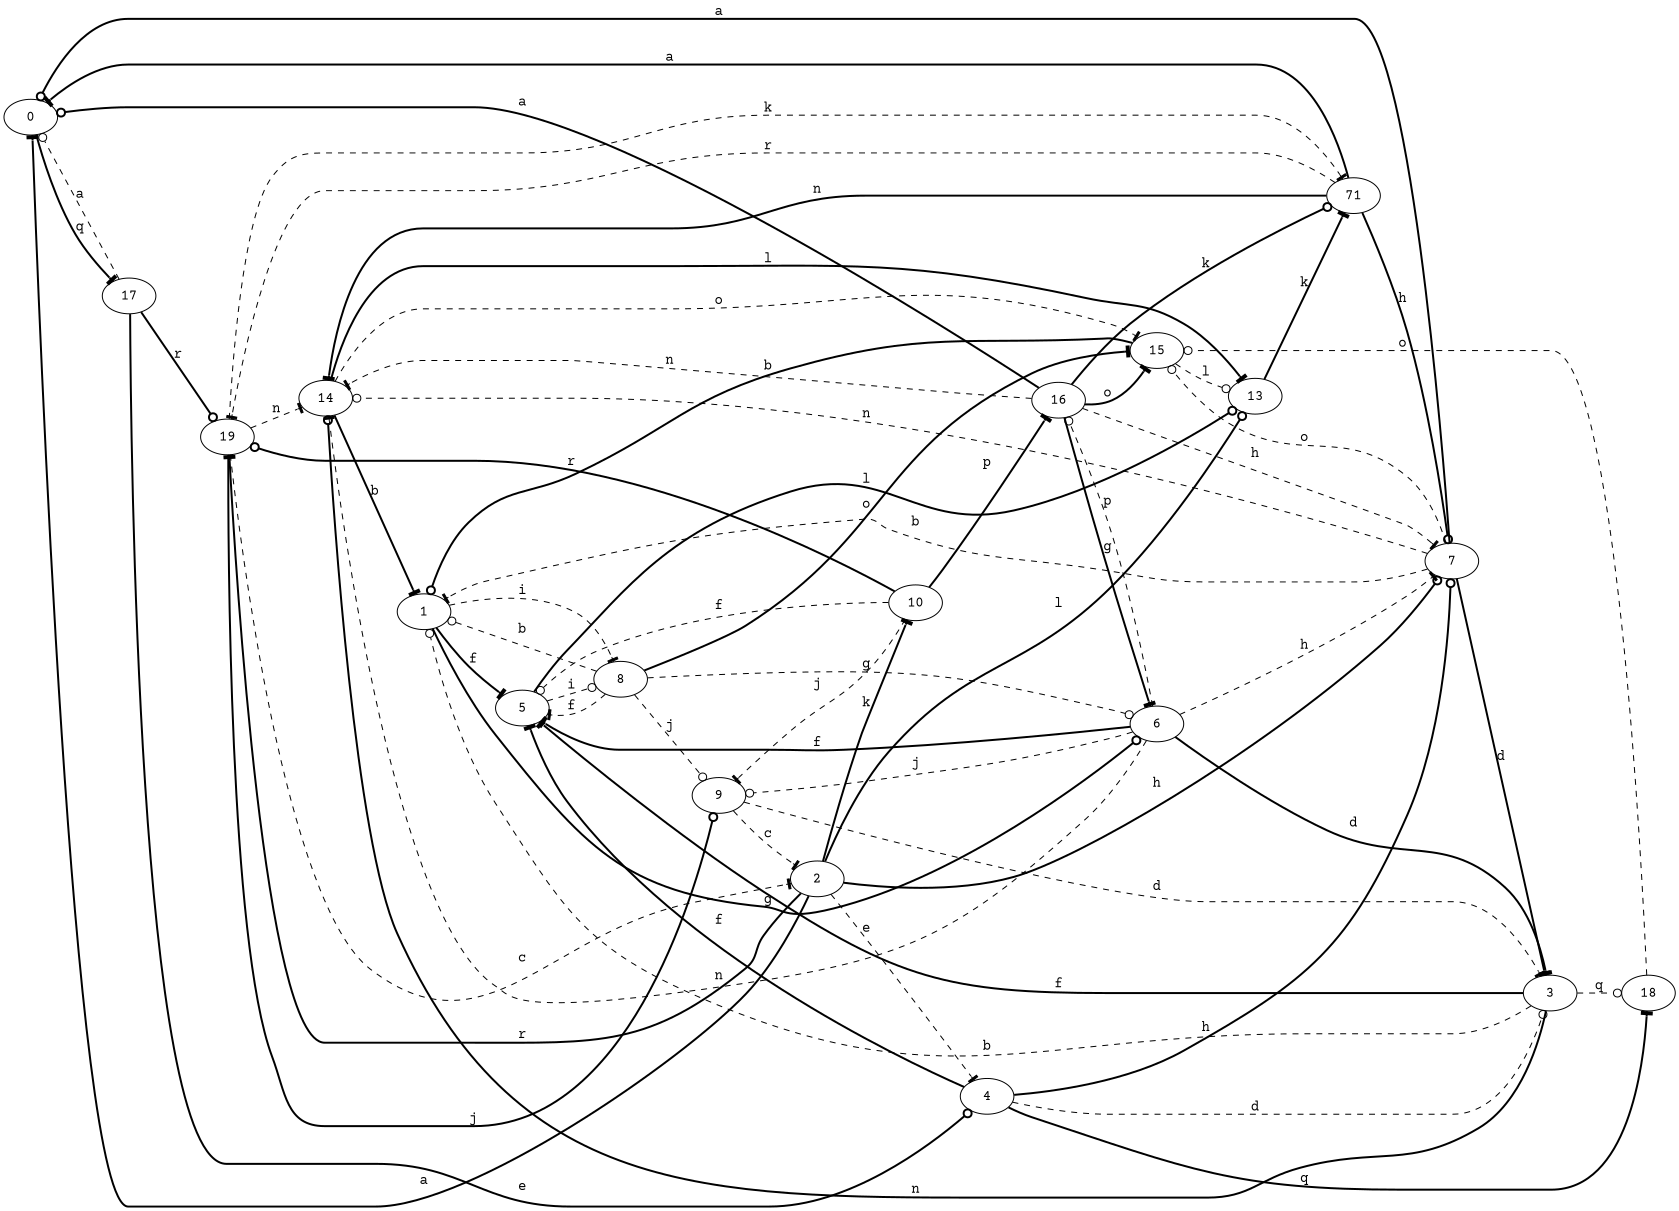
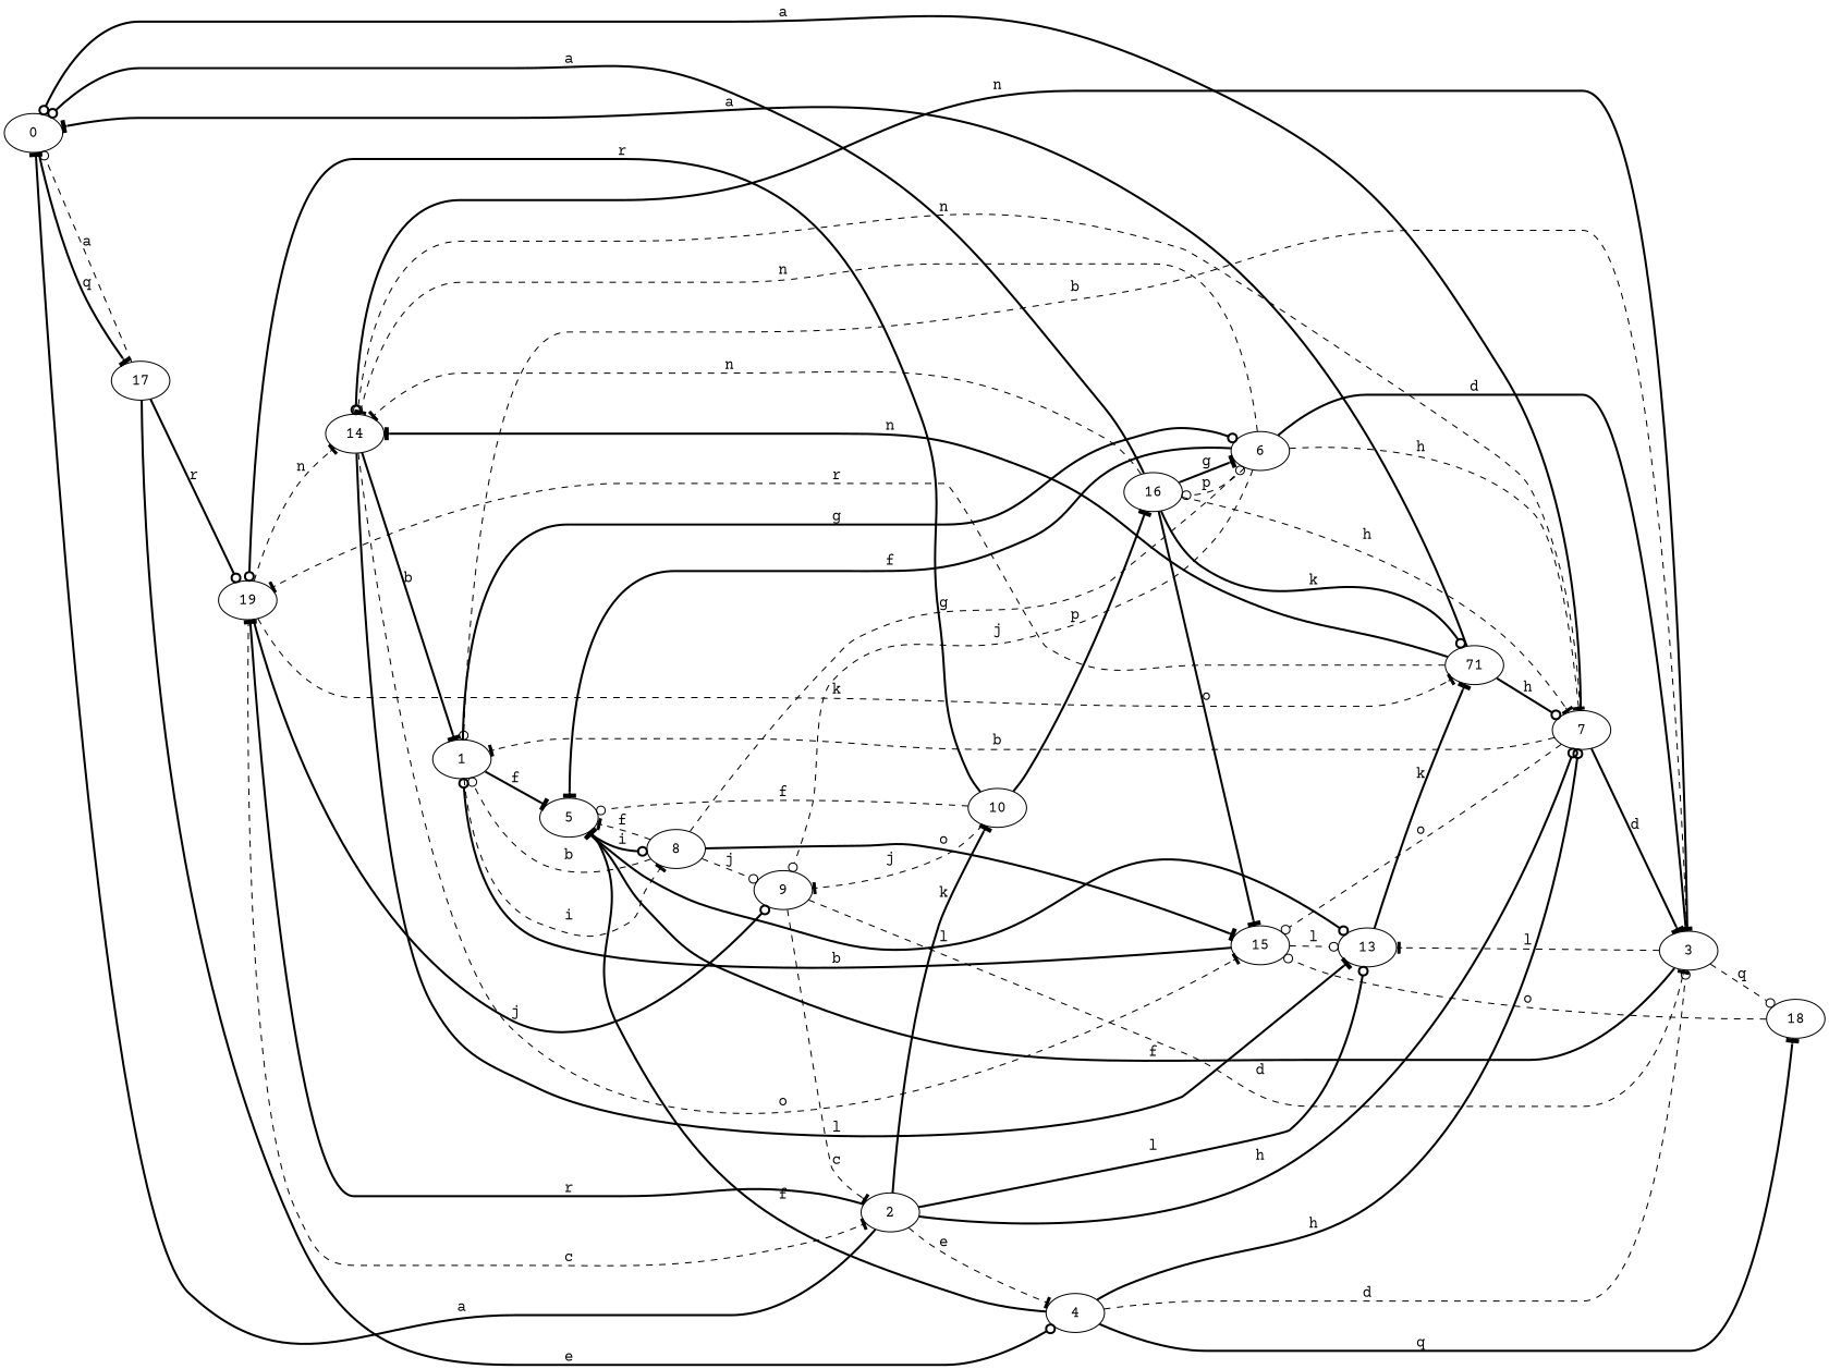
  strict digraph {
    fontname="Courier Prime"
    rankdir=LR
    node [fontname="Courier Prime"]
    edge [arrowhead=tee fontname="Courier Prime" style=bold]
    0
    17
    4
    19
    1
    5
    6
    8
    13
    7
    3
    14
    9
    16
    15
    2
    10
    18
    n19 [label=71]
    0 -> 17 [label=q]
    17 -> 0 [arrowhead=odot label=a style=dashed]
    17 -> 4 [arrowhead=odot label=e]
    17 -> 19 [arrowhead=odot label=r]
    4 -> 5 [label=f]
    4 -> 7 [arrowhead=odot label=h]
    4 -> 3 [arrowhead=odot label=d style=dashed]
    4 -> 18 [label=q]
    19 -> 14 [label=n style=dashed]
    19 -> 9 [arrowhead=odot label=j]
    19 -> 2 [label=c style=dashed]
    19 -> n19 [label=k style=dashed]
    1 -> 5 [label=f]
    1 -> 6 [arrowhead=odot label=g]
    1 -> 8 [label=i style=dashed]
-   5 -> 8 [arrowhead=odot label=i style=dashed]
+   5 -> 8 [arrowhead=odot label=i]
    5 -> 13 [arrowhead=odot label=l]
    6 -> 5 [label=f]
    6 -> 7 [label=h style=dashed]
    6 -> 3 [label=d]
    6 -> 14 [label=n style=dashed]
    6 -> 9 [arrowhead=odot label=j style=dashed]
    6 -> 16 [arrowhead=odot label=p style=dashed]
    8 -> 1 [arrowhead=odot label=b style=dashed]
    8 -> 5 [label=f style=dashed]
    8 -> 6 [arrowhead=odot label=g style=dashed]
    8 -> 9 [arrowhead=odot label=j style=dashed]
    8 -> 15 [label=o]
    13 -> n19 [label=k]
    7 -> 0 [arrowhead=odot label=a]
    7 -> 1 [label=b style=dashed]
    7 -> 3 [label=d]
    7 -> 14 [arrowhead=odot label=n style=dashed]
    7 -> 15 [arrowhead=odot label=o style=dashed]
    3 -> 1 [arrowhead=odot label=b style=dashed]
    3 -> 5 [label=f]
+   3 -> 13 [label=l style=dashed]
    3 -> 14 [arrowhead=odot label=n]
    3 -> 18 [arrowhead=odot label=q style=dashed]
    14 -> 1 [label=b]
    14 -> 13 [label=l]
    14 -> 15 [label=o style=dashed]
    9 -> 3 [label=d style=dashed]
    9 -> 2 [label=c style=dashed]
    16 -> 0 [arrowhead=odot label=a]
    16 -> 6 [label=g]
    16 -> 7 [label=h style=dashed]
    16 -> 14 [label=n style=dashed]
    16 -> 15 [label=o]
    16 -> n19 [arrowhead=odot label=k]
    15 -> 1 [arrowhead=odot label=b]
    15 -> 13 [arrowhead=odot label=l style=dashed]
    2 -> 0 [label=a]
    2 -> 4 [label=e style=dashed]
    2 -> 19 [label=r]
    2 -> 13 [arrowhead=odot label=l]
    2 -> 7 [arrowhead=odot label=h]
    2 -> 10 [label=k]
    10 -> 19 [arrowhead=odot label=r]
    10 -> 5 [arrowhead=odot label=f style=dashed]
    10 -> 9 [label=j style=dashed]
    10 -> 16 [label=p]
    18 -> 15 [arrowhead=odot label=o style=dashed]
    n19 -> 0 [label=a]
    n19 -> 19 [label=r style=dashed]
    n19 -> 7 [arrowhead=odot label=h]
    n19 -> 14 [label=n]
  }
